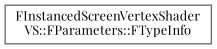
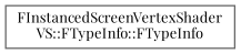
  digraph {
    rankdir=LR
    fontname="Playfair Display"
-   n1 [color=grey40 fillcolor=white fontname="Playfair Display" fontsize=10 height=0.2 label="FInstancedScreenVertexShader\lVS::FParameters::FTypeInfo" shape=box style=filled width=0.4]
+   n1 [color=grey40 fillcolor=white fontname="Playfair Display" fontsize=10 height=0.2 label="FInstancedScreenVertexShader\lVS::FTypeInfo::FTypeInfo" shape=box style=filled width=0.4]
  }
